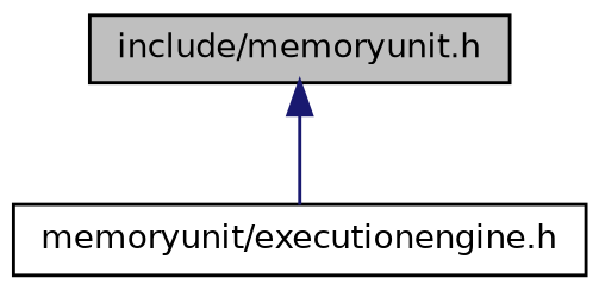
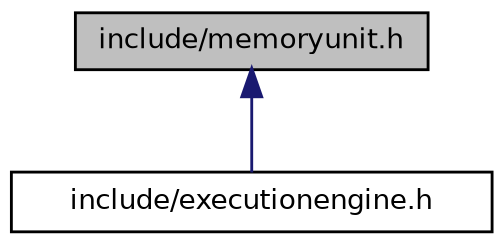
  digraph {
    node [color=black fontname=Helvetica fontsize=10 shape=record style=filled]
    n1 [fillcolor=grey75 fontcolor=black height=0.2 label="include/memoryunit.h" width=0.4]
-   n2 [fillcolor=white height=0.2 label="memoryunit/executionengine.h" width=0.4]
+   n2 [fillcolor=white height=0.2 label="include/executionengine.h" width=0.4]
    n1 -> n2 [color=midnightblue dir=back fontname=Helvetica fontsize=10 labelfontname=Helvetica labelfontsize=10 style=solid]
  }
